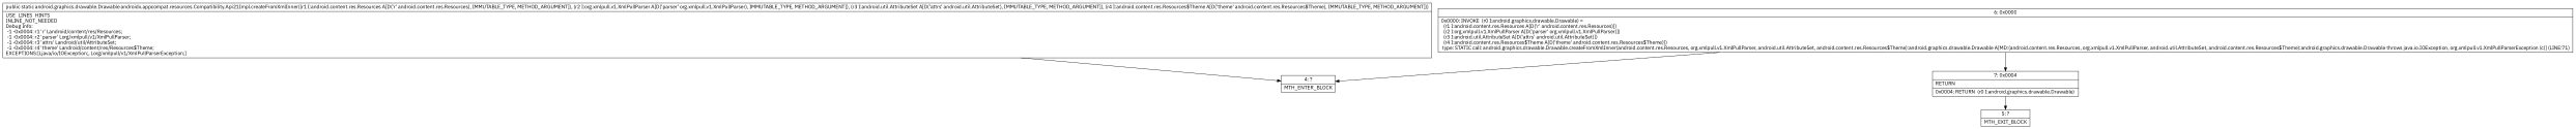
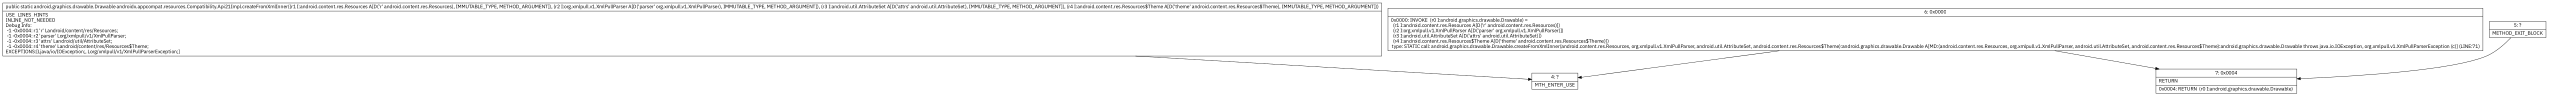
  digraph {
    fontname="IBM Plex Sans"
    node [fontname="IBM Plex Sans" shape=record]
    edge [fontname="IBM Plex Sans"]
-   n1 [label="{4\:\ ?|MTH_ENTER_BLOCK\l}"]
+   n1 [label="{4\:\ ?|MTH_ENTER_USE\l}"]
    n2 [label="{6\:\ 0x0000|0x0000: INVOKE  (r0 I:android.graphics.drawable.Drawable) = \l  (r1 I:android.content.res.Resources A[D('r' android.content.res.Resources)])\l  (r2 I:org.xmlpull.v1.XmlPullParser A[D('parser' org.xmlpull.v1.XmlPullParser)])\l  (r3 I:android.util.AttributeSet A[D('attrs' android.util.AttributeSet)])\l  (r4 I:android.content.res.Resources$Theme A[D('theme' android.content.res.Resources$Theme)])\l type: STATIC call: android.graphics.drawable.Drawable.createFromXmlInner(android.content.res.Resources, org.xmlpull.v1.XmlPullParser, android.util.AttributeSet, android.content.res.Resources$Theme):android.graphics.drawable.Drawable A[MD:(android.content.res.Resources, org.xmlpull.v1.XmlPullParser, android.util.AttributeSet, android.content.res.Resources$Theme):android.graphics.drawable.Drawable throws java.io.IOException, org.xmlpull.v1.XmlPullParserException (c)] (LINE:71)\l}"]
    n3 [label="{7\:\ 0x0004|RETURN\l|0x0004: RETURN  (r0 I:android.graphics.drawable.Drawable) \l}"]
-   n4 [label="{5\:\ ?|MTH_EXIT_BLOCK\l}"]
+   n4 [label="{5\:\ ?|METHOD_EXIT_BLOCK\l}"]
    n5 [label="{public static android.graphics.drawable.Drawable androidx.appcompat.resources.Compatibility.Api21Impl.createFromXmlInner((r1 I:android.content.res.Resources A[D('r' android.content.res.Resources), IMMUTABLE_TYPE, METHOD_ARGUMENT]), (r2 I:org.xmlpull.v1.XmlPullParser A[D('parser' org.xmlpull.v1.XmlPullParser), IMMUTABLE_TYPE, METHOD_ARGUMENT]), (r3 I:android.util.AttributeSet A[D('attrs' android.util.AttributeSet), IMMUTABLE_TYPE, METHOD_ARGUMENT]), (r4 I:android.content.res.Resources$Theme A[D('theme' android.content.res.Resources$Theme), IMMUTABLE_TYPE, METHOD_ARGUMENT]))  | USE_LINES_HINTS\lINLINE_NOT_NEEDED\lDebug Info:\l  \-1 \-0x0004: r1 'r' Landroid\/content\/res\/Resources;\l  \-1 \-0x0004: r2 'parser' Lorg\/xmlpull\/v1\/XmlPullParser;\l  \-1 \-0x0004: r3 'attrs' Landroid\/util\/AttributeSet;\l  \-1 \-0x0004: r4 'theme' Landroid\/content\/res\/Resources$Theme;\lEXCEPTIONS:[Ljava\/io\/IOException;, Lorg\/xmlpull\/v1\/XmlPullParserException;]\l}"]
    n2 -> n1
    n2 -> n3
-   n3 -> n4
+   n4 -> n3
    n5 -> n1
  }
